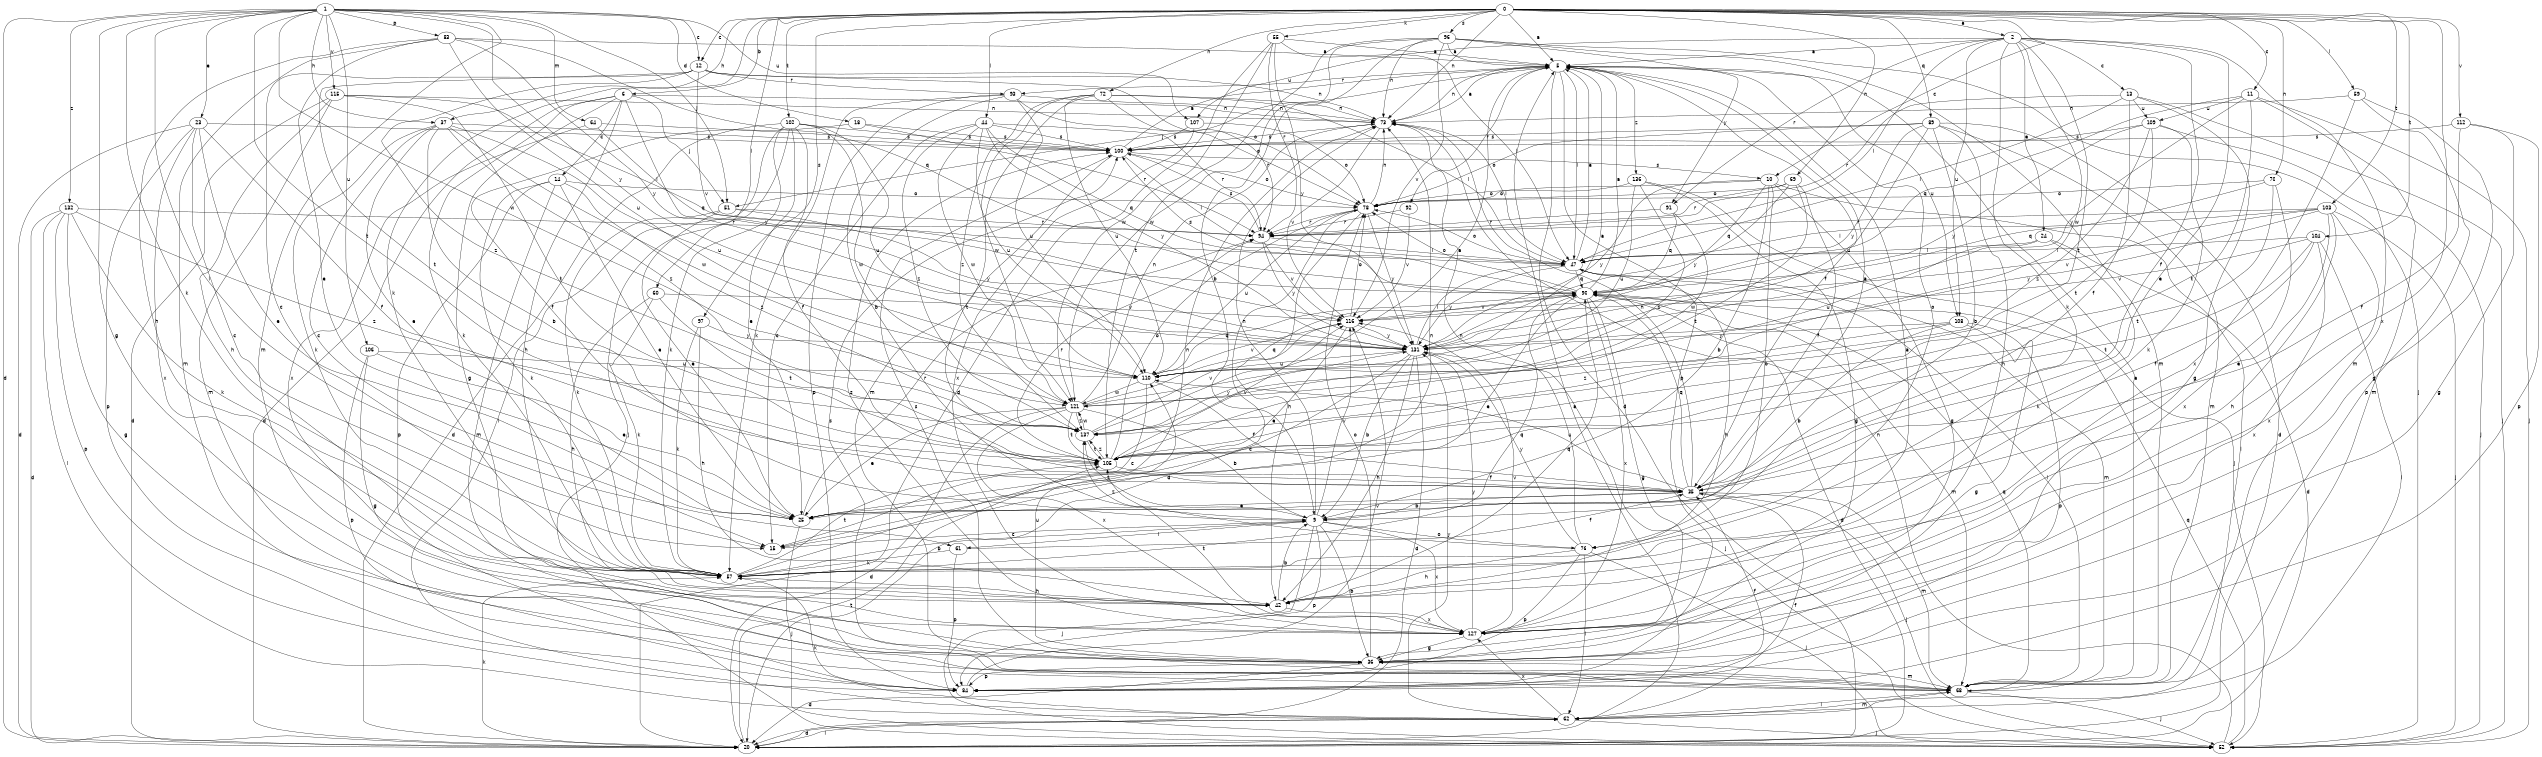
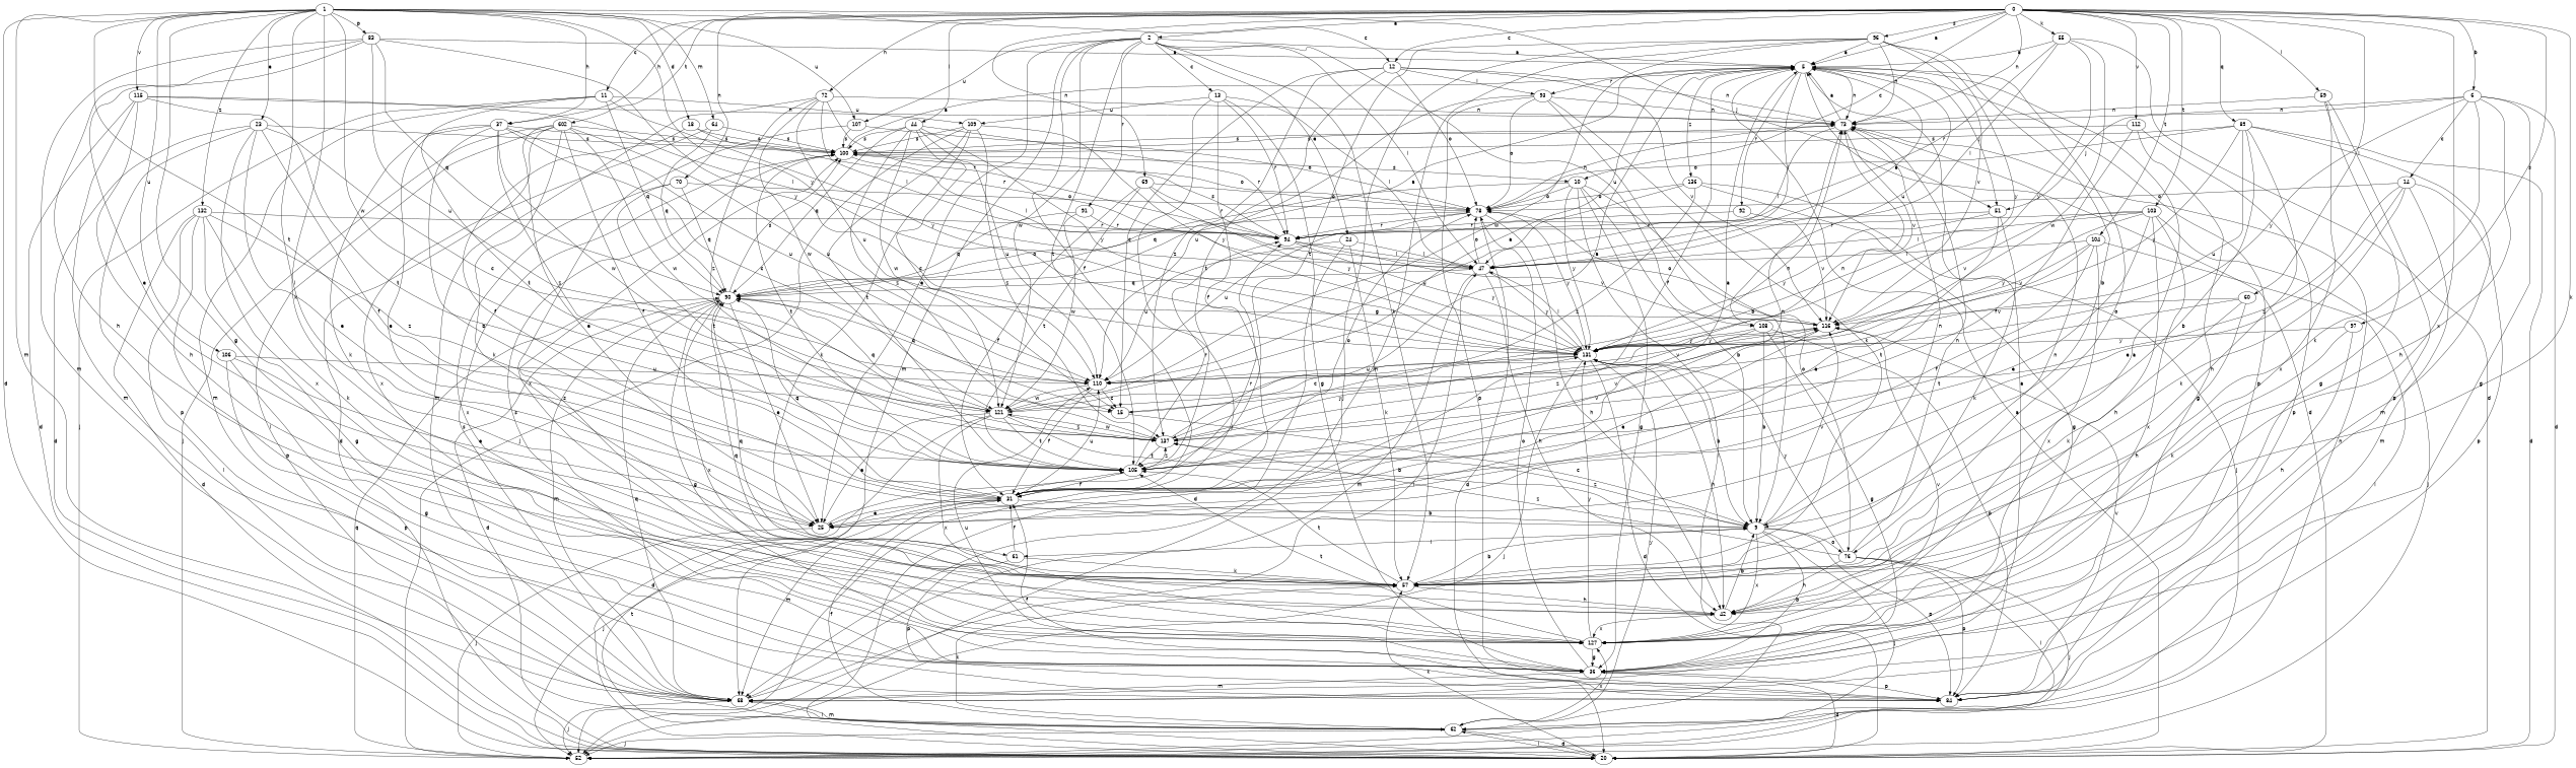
  strict digraph {
    fontname="DejaVu Sans"
    node [fontname="DejaVu Sans"]
    edge [fontname="DejaVu Sans"]
    0
    2
    5
    6
    10
    11
    12
    37
    44
    55
    57
    59
    60
    69
    70
    72
    73
    89
    96
    97
-   102
+   102 [label=602]
    103
    104
    112
    127
    68
    105
    107
    121
    13
    24
    25
-   31 [label=35]
+   31
    47
    91
    108
    20
    51
    76
    84
    92
    93
    136
    36
    131
    14
    42
    9
    62
    78
    90
    52
    109
    15
    116
    137
    100
    110
    94
    1
    18
    23
    61
    64
    83
    106
    115
    132
    0 -> 2 [label=a]
    0 -> 5 [label=a]
    0 -> 6 [label=b]
    0 -> 10 [label=c]
    0 -> 11 [label=c]
    0 -> 12 [label=c]
    0 -> 37 [label=h]
    0 -> 44 [label=i]
    0 -> 55 [label=k]
    0 -> 57 [label=k]
    0 -> 59 [label=l]
    0 -> 60 [label=l]
    0 -> 69 [label=n]
    0 -> 70 [label=n]
    0 -> 72 [label=n]
    0 -> 73 [label=n]
    0 -> 89 [label=q]
    0 -> 96 [label=s]
    0 -> 97 [label=s]
    0 -> 102 [label=t]
    0 -> 103 [label=t]
    0 -> 104 [label=t]
    0 -> 112 [label=v]
    0 -> 127 [label=x]
    2 -> 5 [label=a]
    2 -> 57 [label=k]
    2 -> 68 [label=m]
    2 -> 105 [label=t]
    2 -> 107 [label=u]
    2 -> 121 [label=w]
    2 -> 13 [label=c]
    2 -> 24 [label=e]
    2 -> 25 [label=e]
    2 -> 31 [label=f]
    2 -> 47 [label=i]
    2 -> 91 [label=r]
    2 -> 108 [label=u]
    5 -> 73 [label=n]
    5 -> 31 [label=f]
    5 -> 47 [label=i]
    5 -> 108 [label=u]
    5 -> 20 [label=d]
    5 -> 51 [label=j]
    5 -> 76 [label=o]
    5 -> 84 [label=p]
    5 -> 92 [label=r]
    5 -> 93 [label=r]
    5 -> 136 [label=z]
    6 -> 57 [label=k]
    6 -> 73 [label=n]
    6 -> 20 [label=d]
    6 -> 51 [label=j]
    6 -> 36 [label=g]
    6 -> 131 [label=y]
    6 -> 14 [label=c]
    6 -> 42 [label=h]
    10 -> 76 [label=o]
    10 -> 36 [label=g]
    10 -> 131 [label=y]
    10 -> 9 [label=b]
    10 -> 62 [label=l]
    10 -> 78 [label=o]
    10 -> 90 [label=q]
    11 -> 68 [label=m]
    11 -> 105 [label=t]
    11 -> 131 [label=y]
    11 -> 90 [label=q]
    11 -> 52 [label=j]
    11 -> 109 [label=u]
    12 -> 73 [label=n]
    12 -> 105 [label=t]
-   12 -> 93 [label=r]
+   12 -> 93 [label=l]
    12 -> 78 [label=o]
    12 -> 15 [label=c]
    12 -> 116 [label=v]
    12 -> 137 [label=z]
    37 -> 57 [label=k]
    37 -> 121 [label=w]
    37 -> 25 [label=e]
    37 -> 9 [label=b]
    37 -> 15 [label=c]
    37 -> 137 [label=z]
    37 -> 100 [label=s]
    37 -> 110 [label=u]
    44 -> 121 [label=w]
    44 -> 131 [label=y]
    44 -> 90 [label=q]
    44 -> 15 [label=c]
    44 -> 137 [label=z]
    44 -> 100 [label=s]
    44 -> 110 [label=u]
    44 -> 94 [label=r]
    55 -> 5 [label=a]
    55 -> 121 [label=w]
    55 -> 47 [label=i]
    55 -> 20 [label=d]
    55 -> 131 [label=y]
    55 -> 94 [label=r]
    57 -> 73 [label=n]
    57 -> 105 [label=t]
    57 -> 42 [label=h]
    57 -> 9 [label=b]
    57 -> 90 [label=q]
    59 -> 73 [label=n]
    59 -> 127 [label=x]
    59 -> 84 [label=p]
    59 -> 36 [label=g]
    60 -> 57 [label=k]
    60 -> 105 [label=t]
    60 -> 42 [label=h]
    60 -> 116 [label=v]
    69 -> 105 [label=t]
    69 -> 31 [label=f]
    69 -> 131 [label=y]
    69 -> 78 [label=o]
    69 -> 94 [label=r]
    70 -> 127 [label=x]
    70 -> 105 [label=t]
    70 -> 78 [label=o]
    70 -> 90 [label=q]
    72 -> 73 [label=n]
    72 -> 68 [label=m]
    72 -> 121 [label=w]
    72 -> 47 [label=i]
    72 -> 137 [label=z]
    72 -> 110 [label=u]
    72 -> 94 [label=r]
    73 -> 5 [label=a]
    73 -> 47 [label=i]
    73 -> 116 [label=v]
    73 -> 100 [label=s]
    89 -> 68 [label=m]
    89 -> 20 [label=d]
    89 -> 131 [label=y]
    89 -> 42 [label=h]
    89 -> 9 [label=b]
    89 -> 78 [label=o]
    89 -> 100 [label=s]
    89 -> 110 [label=u]
    96 -> 5 [label=a]
    96 -> 73 [label=n]
    96 -> 68 [label=m]
    96 -> 105 [label=t]
    96 -> 121 [label=w]
-   96 -> 91 [label=y]
+   96 -> 131 [label=y]
    96 -> 9 [label=b]
    96 -> 52 [label=j]
    96 -> 116 [label=v]
    97 -> 57 [label=k]
    97 -> 131 [label=y]
    97 -> 42 [label=h]
    102 -> 57 [label=k]
    102 -> 121 [label=w]
    102 -> 25 [label=e]
    102 -> 31 [label=f]
    102 -> 20 [label=d]
    102 -> 62 [label=l]
    102 -> 52 [label=j]
    102 -> 100 [label=s]
    102 -> 110 [label=u]
    103 -> 127 [label=x]
    103 -> 25 [label=e]
    103 -> 47 [label=i]
    103 -> 131 [label=y]
    103 -> 42 [label=h]
    103 -> 52 [label=j]
    103 -> 116 [label=v]
    103 -> 94 [label=r]
    104 -> 127 [label=x]
    104 -> 105 [label=t]
    104 -> 31 [label=f]
    104 -> 47 [label=i]
    104 -> 62 [label=l]
    104 -> 116 [label=v]
    112 -> 31 [label=f]
    112 -> 84 [label=p]
    112 -> 36 [label=g]
    112 -> 100 [label=s]
    127 -> 5 [label=a]
    127 -> 105 [label=t]
    127 -> 36 [label=g]
    127 -> 131 [label=y]
    127 -> 116 [label=v]
    127 -> 100 [label=s]
    68 -> 5 [label=a]
    68 -> 47 [label=i]
    68 -> 62 [label=l]
    68 -> 90 [label=q]
    68 -> 52 [label=j]
    68 -> 100 [label=s]
    105 -> 31 [label=f]
    105 -> 78 [label=o]
    105 -> 116 [label=v]
    105 -> 137 [label=z]
    105 -> 94 [label=r]
    107 -> 127 [label=x]
    107 -> 78 [label=o]
    107 -> 100 [label=s]
    121 -> 5 [label=a]
    121 -> 73 [label=n]
    121 -> 127 [label=x]
    121 -> 105 [label=t]
    121 -> 25 [label=e]
    121 -> 20 [label=d]
    121 -> 9 [label=b]
    121 -> 90 [label=q]
    121 -> 137 [label=z]
    13 -> 31 [label=f]
    13 -> 47 [label=i]
    13 -> 36 [label=g]
    13 -> 52 [label=j]
    13 -> 109 [label=u]
    13 -> 94 [label=r]
    24 -> 57 [label=k]
    24 -> 47 [label=i]
    24 -> 20 [label=d]
    24 -> 110 [label=u]
    25 -> 52 [label=j]
    25 -> 94 [label=r]
    31 -> 5 [label=a]
    31 -> 73 [label=n]
    31 -> 68 [label=m]
    31 -> 25 [label=e]
    31 -> 9 [label=b]
    31 -> 90 [label=q]
    31 -> 52 [label=j]
    31 -> 110 [label=u]
    47 -> 5 [label=a]
    47 -> 68 [label=m]
    47 -> 131 [label=y]
    47 -> 42 [label=h]
    47 -> 78 [label=o]
    47 -> 90 [label=q]
    91 -> 121 [label=w]
    91 -> 90 [label=q]
    91 -> 94 [label=r]
    108 -> 84 [label=p]
    108 -> 36 [label=g]
    108 -> 131 [label=y]
    108 -> 9 [label=b]
    108 -> 137 [label=z]
    20 -> 5 [label=a]
    20 -> 57 [label=k]
    20 -> 105 [label=t]
    20 -> 62 [label=l]
    51 -> 57 [label=k]
    51 -> 25 [label=e]
    51 -> 131 [label=y]
    51 -> 94 [label=r]
    76 -> 73 [label=n]
    76 -> 84 [label=p]
    76 -> 131 [label=y]
    76 -> 42 [label=h]
    76 -> 62 [label=l]
    76 -> 52 [label=j]
    76 -> 137 [label=z]
    84 -> 31 [label=f]
    84 -> 116 [label=v]
    92 -> 116 [label=v]
    92 -> 94 [label=r]
    93 -> 57 [label=k]
    93 -> 73 [label=n]
    93 -> 84 [label=p]
    93 -> 9 [label=b]
    93 -> 78 [label=o]
    93 -> 110 [label=u]
    136 -> 36 [label=g]
    136 -> 78 [label=o]
    136 -> 52 [label=j]
    136 -> 137 [label=z]
    136 -> 110 [label=u]
    36 -> 68 [label=m]
    36 -> 20 [label=d]
    36 -> 84 [label=p]
    36 -> 78 [label=o]
    36 -> 100 [label=s]
    36 -> 110 [label=u]
    131 -> 47 [label=i]
    131 -> 20 [label=d]
    131 -> 42 [label=h]
    131 -> 9 [label=b]
    131 -> 52 [label=j]
    131 -> 15 [label=c]
    131 -> 110 [label=u]
    14 -> 57 [label=k]
    14 -> 68 [label=m]
    14 -> 25 [label=e]
    14 -> 84 [label=p]
    14 -> 78 [label=o]
    14 -> 137 [label=z]
    42 -> 127 [label=x]
    42 -> 9 [label=b]
    42 -> 90 [label=q]
    9 -> 73 [label=n]
    9 -> 127 [label=x]
    9 -> 76 [label=o]
    9 -> 84 [label=p]
    9 -> 36 [label=b]
    9 -> 52 [label=j]
-   9 -> 15 [label=c]
+   15 -> 9 [label=c]
    9 -> 116 [label=v]
    9 -> 137 [label=z]
    9 -> 61 [label=l]
    62 -> 57 [label=k]
    62 -> 127 [label=x]
    62 -> 68 [label=m]
    62 -> 31 [label=f]
    62 -> 20 [label=d]
    62 -> 131 [label=y]
    62 -> 52 [label=j]
    78 -> 73 [label=n]
    78 -> 20 [label=d]
    78 -> 131 [label=y]
    78 -> 42 [label=h]
    78 -> 110 [label=u]
    78 -> 94 [label=r]
    90 -> 5 [label=a]
    90 -> 127 [label=x]
    90 -> 68 [label=m]
    90 -> 25 [label=e]
    90 -> 20 [label=d]
    90 -> 36 [label=g]
    90 -> 78 [label=o]
-   90 -> 116 [label=v]
+   90 -> 116 [label=g]
    90 -> 100 [label=s]
    52 -> 73 [label=n]
    52 -> 90 [label=q]
    109 -> 57 [label=k]
    109 -> 105 [label=t]
    109 -> 131 [label=y]
    109 -> 52 [label=j]
    109 -> 137 [label=z]
    109 -> 100 [label=s]
    15 -> 73 [label=n]
    116 -> 25 [label=e]
    116 -> 131 [label=y]
    116 -> 78 [label=o]
    137 -> 5 [label=a]
    137 -> 105 [label=t]
    137 -> 121 [label=w]
    137 -> 131 [label=y]
    137 -> 116 [label=v]
    100 -> 5 [label=a]
    100 -> 10 [label=s]
    100 -> 105 [label=t]
    100 -> 47 [label=i]
    100 -> 78 [label=o]
    110 -> 121 [label=w]
    110 -> 31 [label=f]
    110 -> 90 [label=q]
    110 -> 15 [label=c]
    110 -> 116 [label=v]
    94 -> 47 [label=i]
    94 -> 131 [label=y]
    94 -> 116 [label=v]
    94 -> 100 [label=s]
    1 -> 12 [label=c]
    1 -> 37 [label=h]
    1 -> 57 [label=k]
    1 -> 68 [label=m]
    1 -> 105 [label=t]
    1 -> 107 [label=u]
    1 -> 121 [label=w]
    1 -> 20 [label=d]
    1 -> 51 [label=j]
    1 -> 36 [label=g]
    1 -> 131 [label=y]
    1 -> 18 [label=d]
    1 -> 23 [label=e]
    1 -> 61 [label=l]
    1 -> 64 [label=m]
    1 -> 83 [label=p]
    1 -> 106 [label=u]
    1 -> 115 [label=v]
    1 -> 132 [label=z]
    18 -> 31 [label=f]
    18 -> 100 [label=s]
    18 -> 94 [label=r]
    23 -> 127 [label=x]
    23 -> 25 [label=e]
    23 -> 31 [label=f]
    23 -> 20 [label=d]
    23 -> 84 [label=p]
    23 -> 15 [label=c]
    23 -> 100 [label=s]
    61 -> 57 [label=k]
    61 -> 31 [label=f]
    61 -> 84 [label=p]
    64 -> 127 [label=x]
    64 -> 90 [label=q]
    64 -> 100 [label=s]
    83 -> 5 [label=a]
    83 -> 68 [label=m]
    83 -> 25 [label=e]
    83 -> 131 [label=y]
    83 -> 42 [label=h]
    83 -> 90 [label=q]
    83 -> 110 [label=u]
    106 -> 25 [label=e]
    106 -> 84 [label=p]
    106 -> 36 [label=g]
    106 -> 110 [label=u]
    115 -> 73 [label=n]
    115 -> 68 [label=m]
    115 -> 105 [label=t]
    115 -> 47 [label=i]
    115 -> 20 [label=d]
    115 -> 42 [label=h]
    132 -> 57 [label=k]
    132 -> 20 [label=d]
    132 -> 84 [label=p]
    132 -> 36 [label=g]
    132 -> 62 [label=l]
    132 -> 137 [label=z]
    132 -> 94 [label=r]
  }
